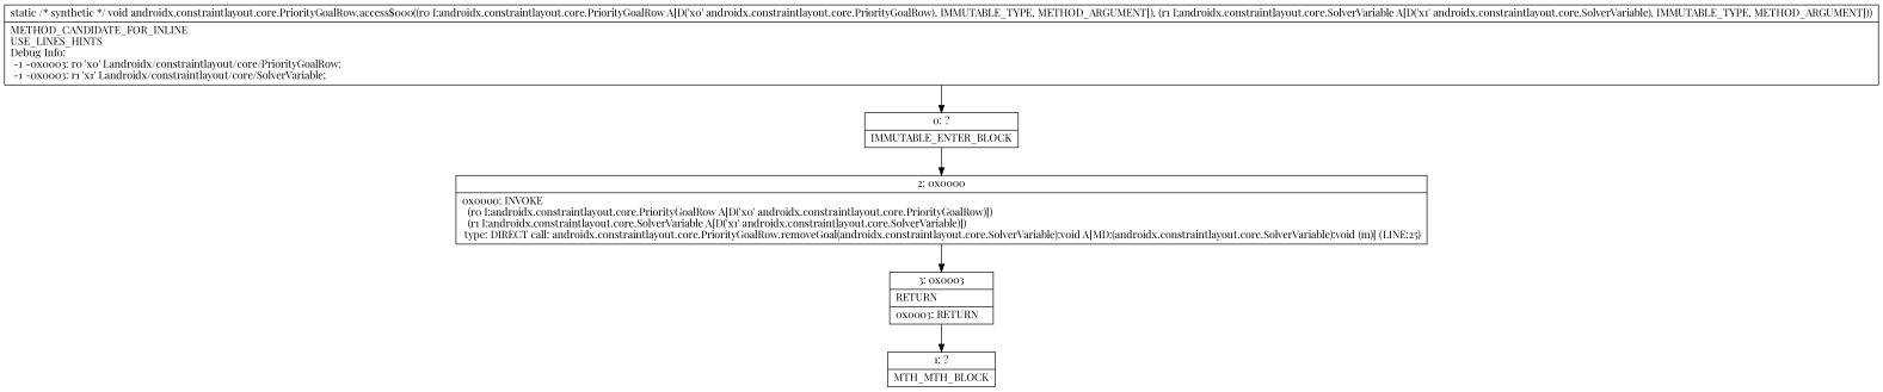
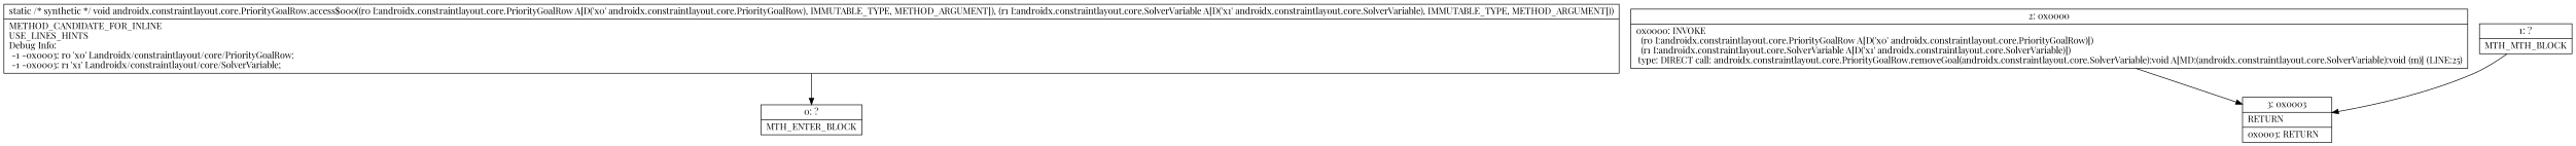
  digraph {
    fontname="Playfair Display"
    node [fontname="Playfair Display" shape=record]
    edge [fontname="Playfair Display"]
-   n1 [label="{0\:\ ?|IMMUTABLE_ENTER_BLOCK\l}"]
+   n1 [label="{0\:\ ?|MTH_ENTER_BLOCK\l}"]
    n2 [label="{2\:\ 0x0000|0x0000: INVOKE  \l  (r0 I:androidx.constraintlayout.core.PriorityGoalRow A[D('x0' androidx.constraintlayout.core.PriorityGoalRow)])\l  (r1 I:androidx.constraintlayout.core.SolverVariable A[D('x1' androidx.constraintlayout.core.SolverVariable)])\l type: DIRECT call: androidx.constraintlayout.core.PriorityGoalRow.removeGoal(androidx.constraintlayout.core.SolverVariable):void A[MD:(androidx.constraintlayout.core.SolverVariable):void (m)] (LINE:25)\l}"]
    n3 [label="{3\:\ 0x0003|RETURN\l|0x0003: RETURN   \l}"]
    n4 [label="{1\:\ ?|MTH_MTH_BLOCK\l}"]
    n5 [label="{static \/* synthetic *\/ void androidx.constraintlayout.core.PriorityGoalRow.access$000((r0 I:androidx.constraintlayout.core.PriorityGoalRow A[D('x0' androidx.constraintlayout.core.PriorityGoalRow), IMMUTABLE_TYPE, METHOD_ARGUMENT]), (r1 I:androidx.constraintlayout.core.SolverVariable A[D('x1' androidx.constraintlayout.core.SolverVariable), IMMUTABLE_TYPE, METHOD_ARGUMENT]))  | METHOD_CANDIDATE_FOR_INLINE\lUSE_LINES_HINTS\lDebug Info:\l  \-1 \-0x0003: r0 'x0' Landroidx\/constraintlayout\/core\/PriorityGoalRow;\l  \-1 \-0x0003: r1 'x1' Landroidx\/constraintlayout\/core\/SolverVariable;\l}"]
-   n1 -> n2
    n2 -> n3
-   n3 -> n4
+   n4 -> n3
    n5 -> n1
  }
